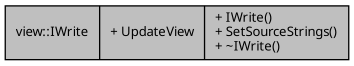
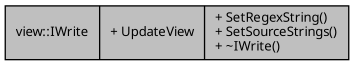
  digraph {
    rankdir=LR
-   n1 [color=black fillcolor=grey75 fontcolor=black fontname=Verdana fontsize=10 height=0.2 label="{view::IWrite\n|+ UpdateView\l|+ IWrite()\l+ SetSourceStrings()\l+ ~IWrite()\l}" shape=record style=filled width=0.4]
+   n1 [color=black fillcolor=grey75 fontcolor=black fontname=Verdana fontsize=10 height=0.2 label="{view::IWrite\n|+ UpdateView\l|+ SetRegexString()\l+ SetSourceStrings()\l+ ~IWrite()\l}" shape=record style=filled width=0.4]
  }
